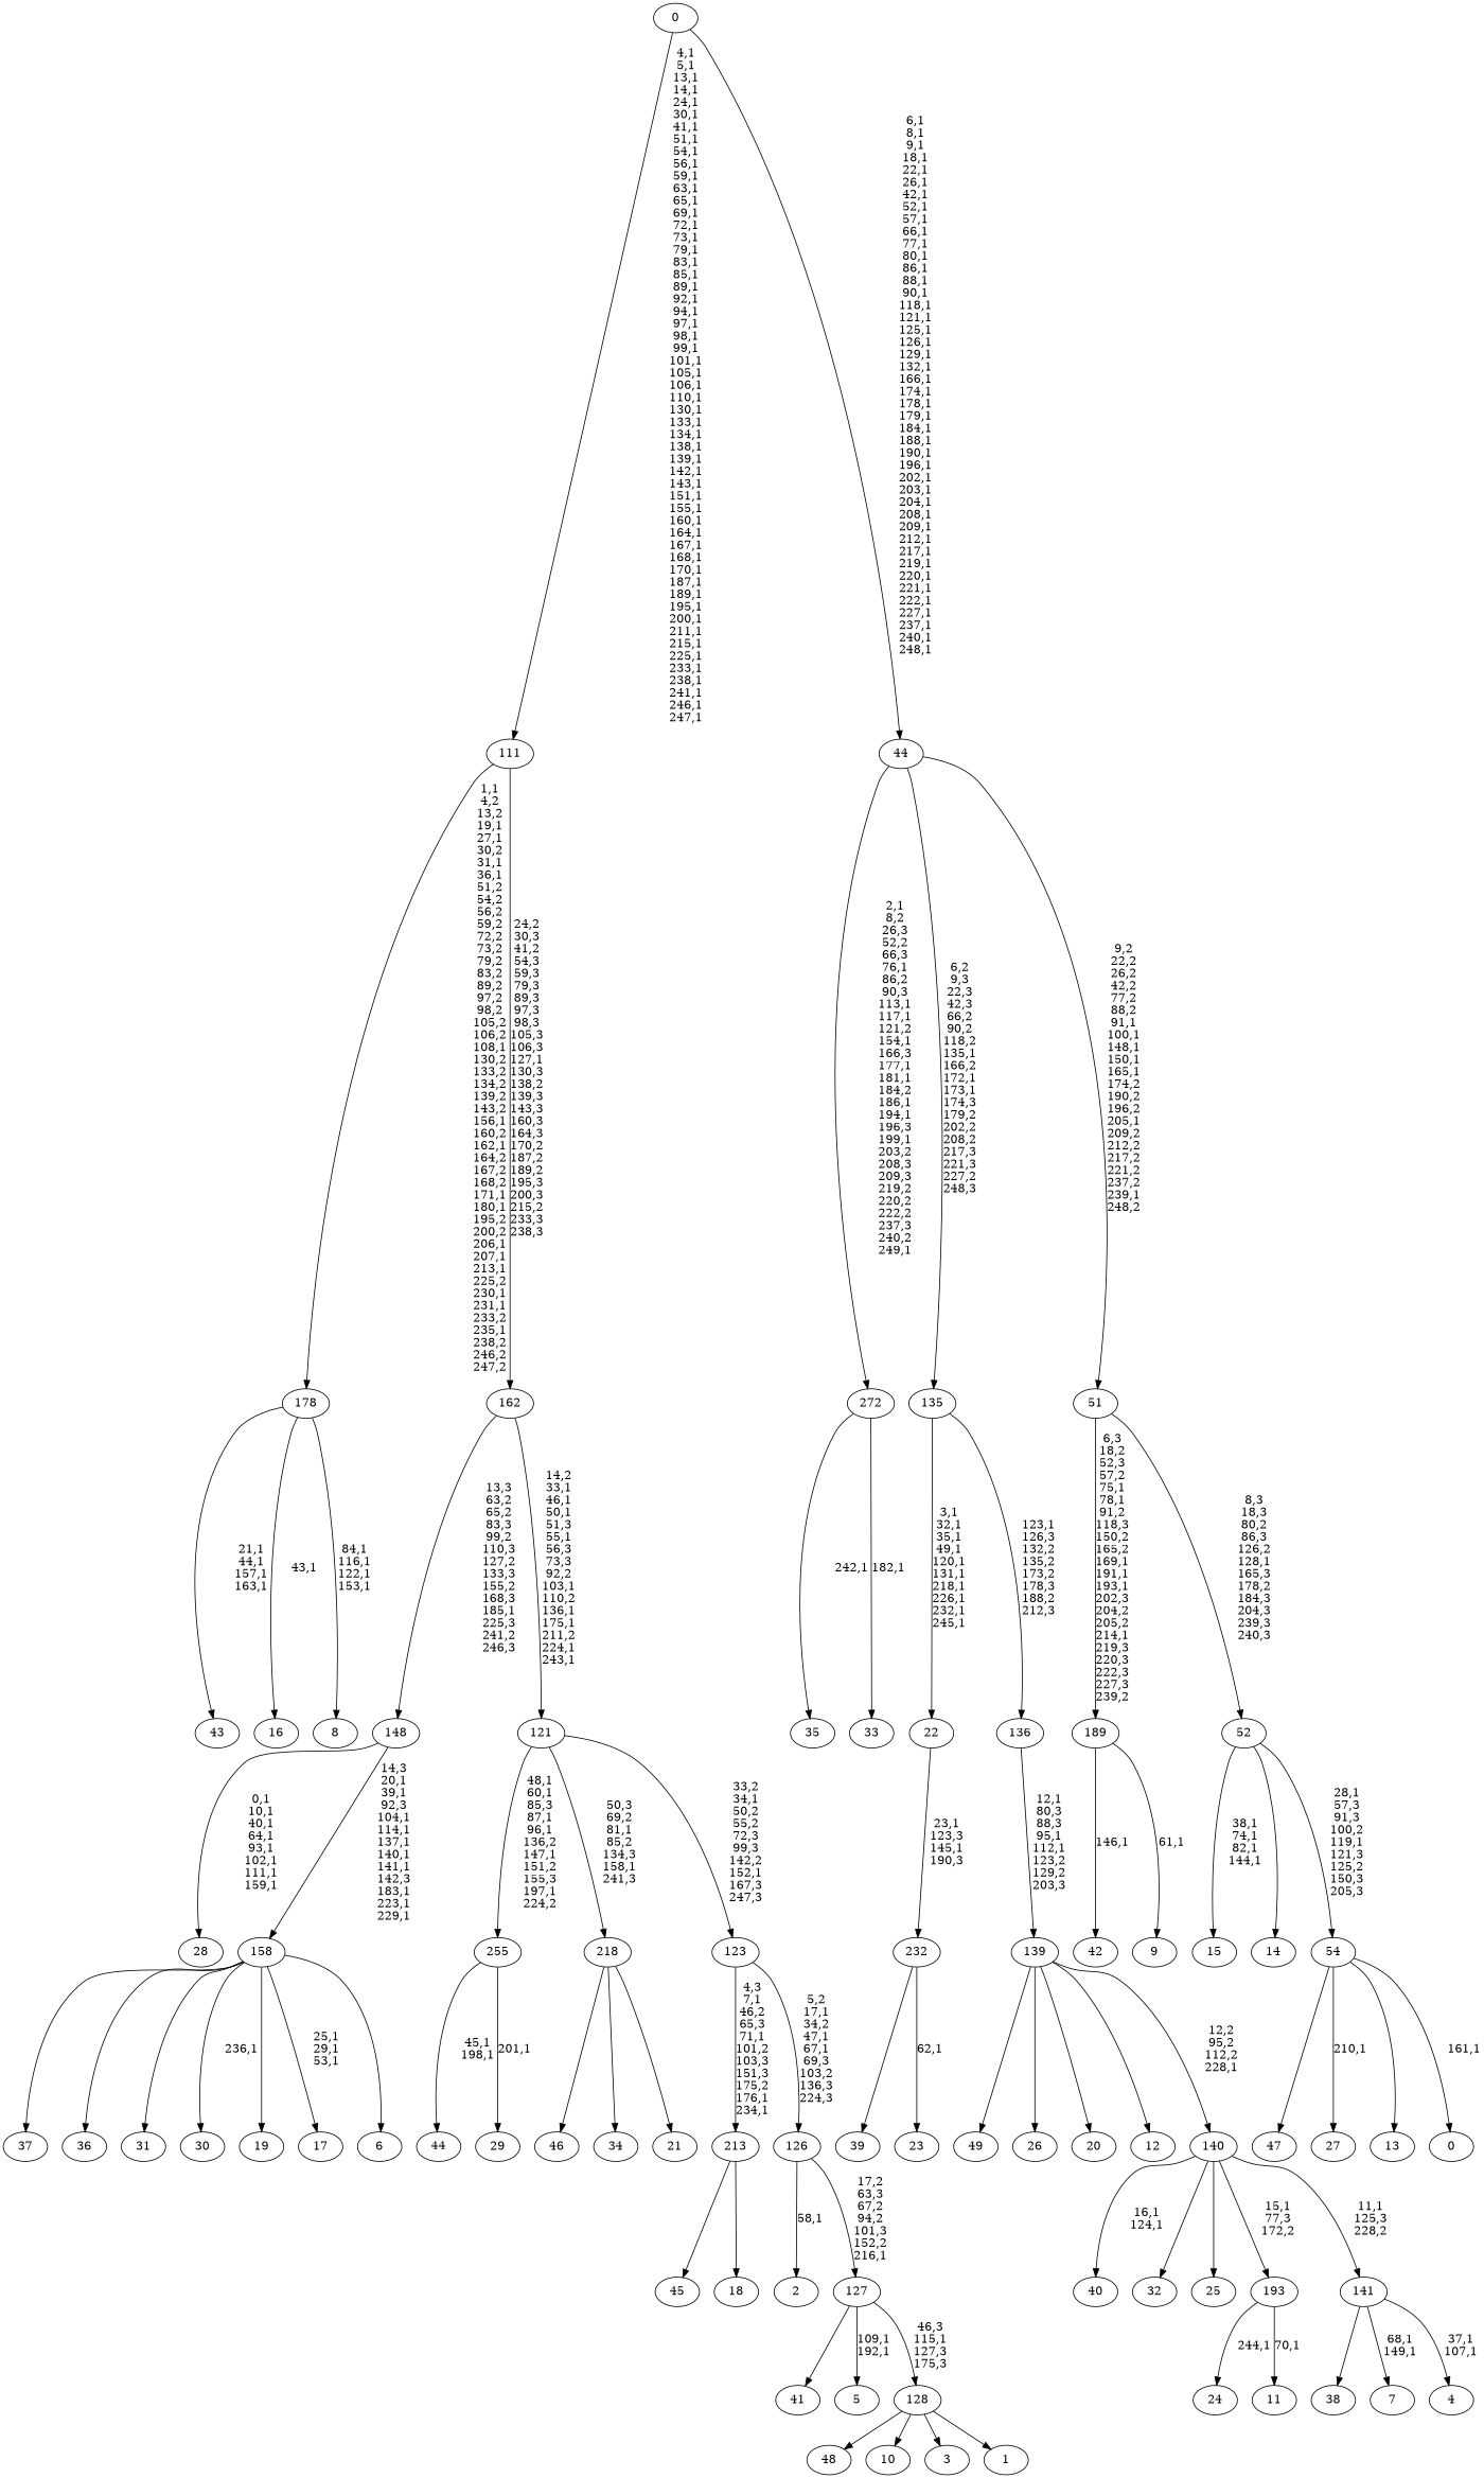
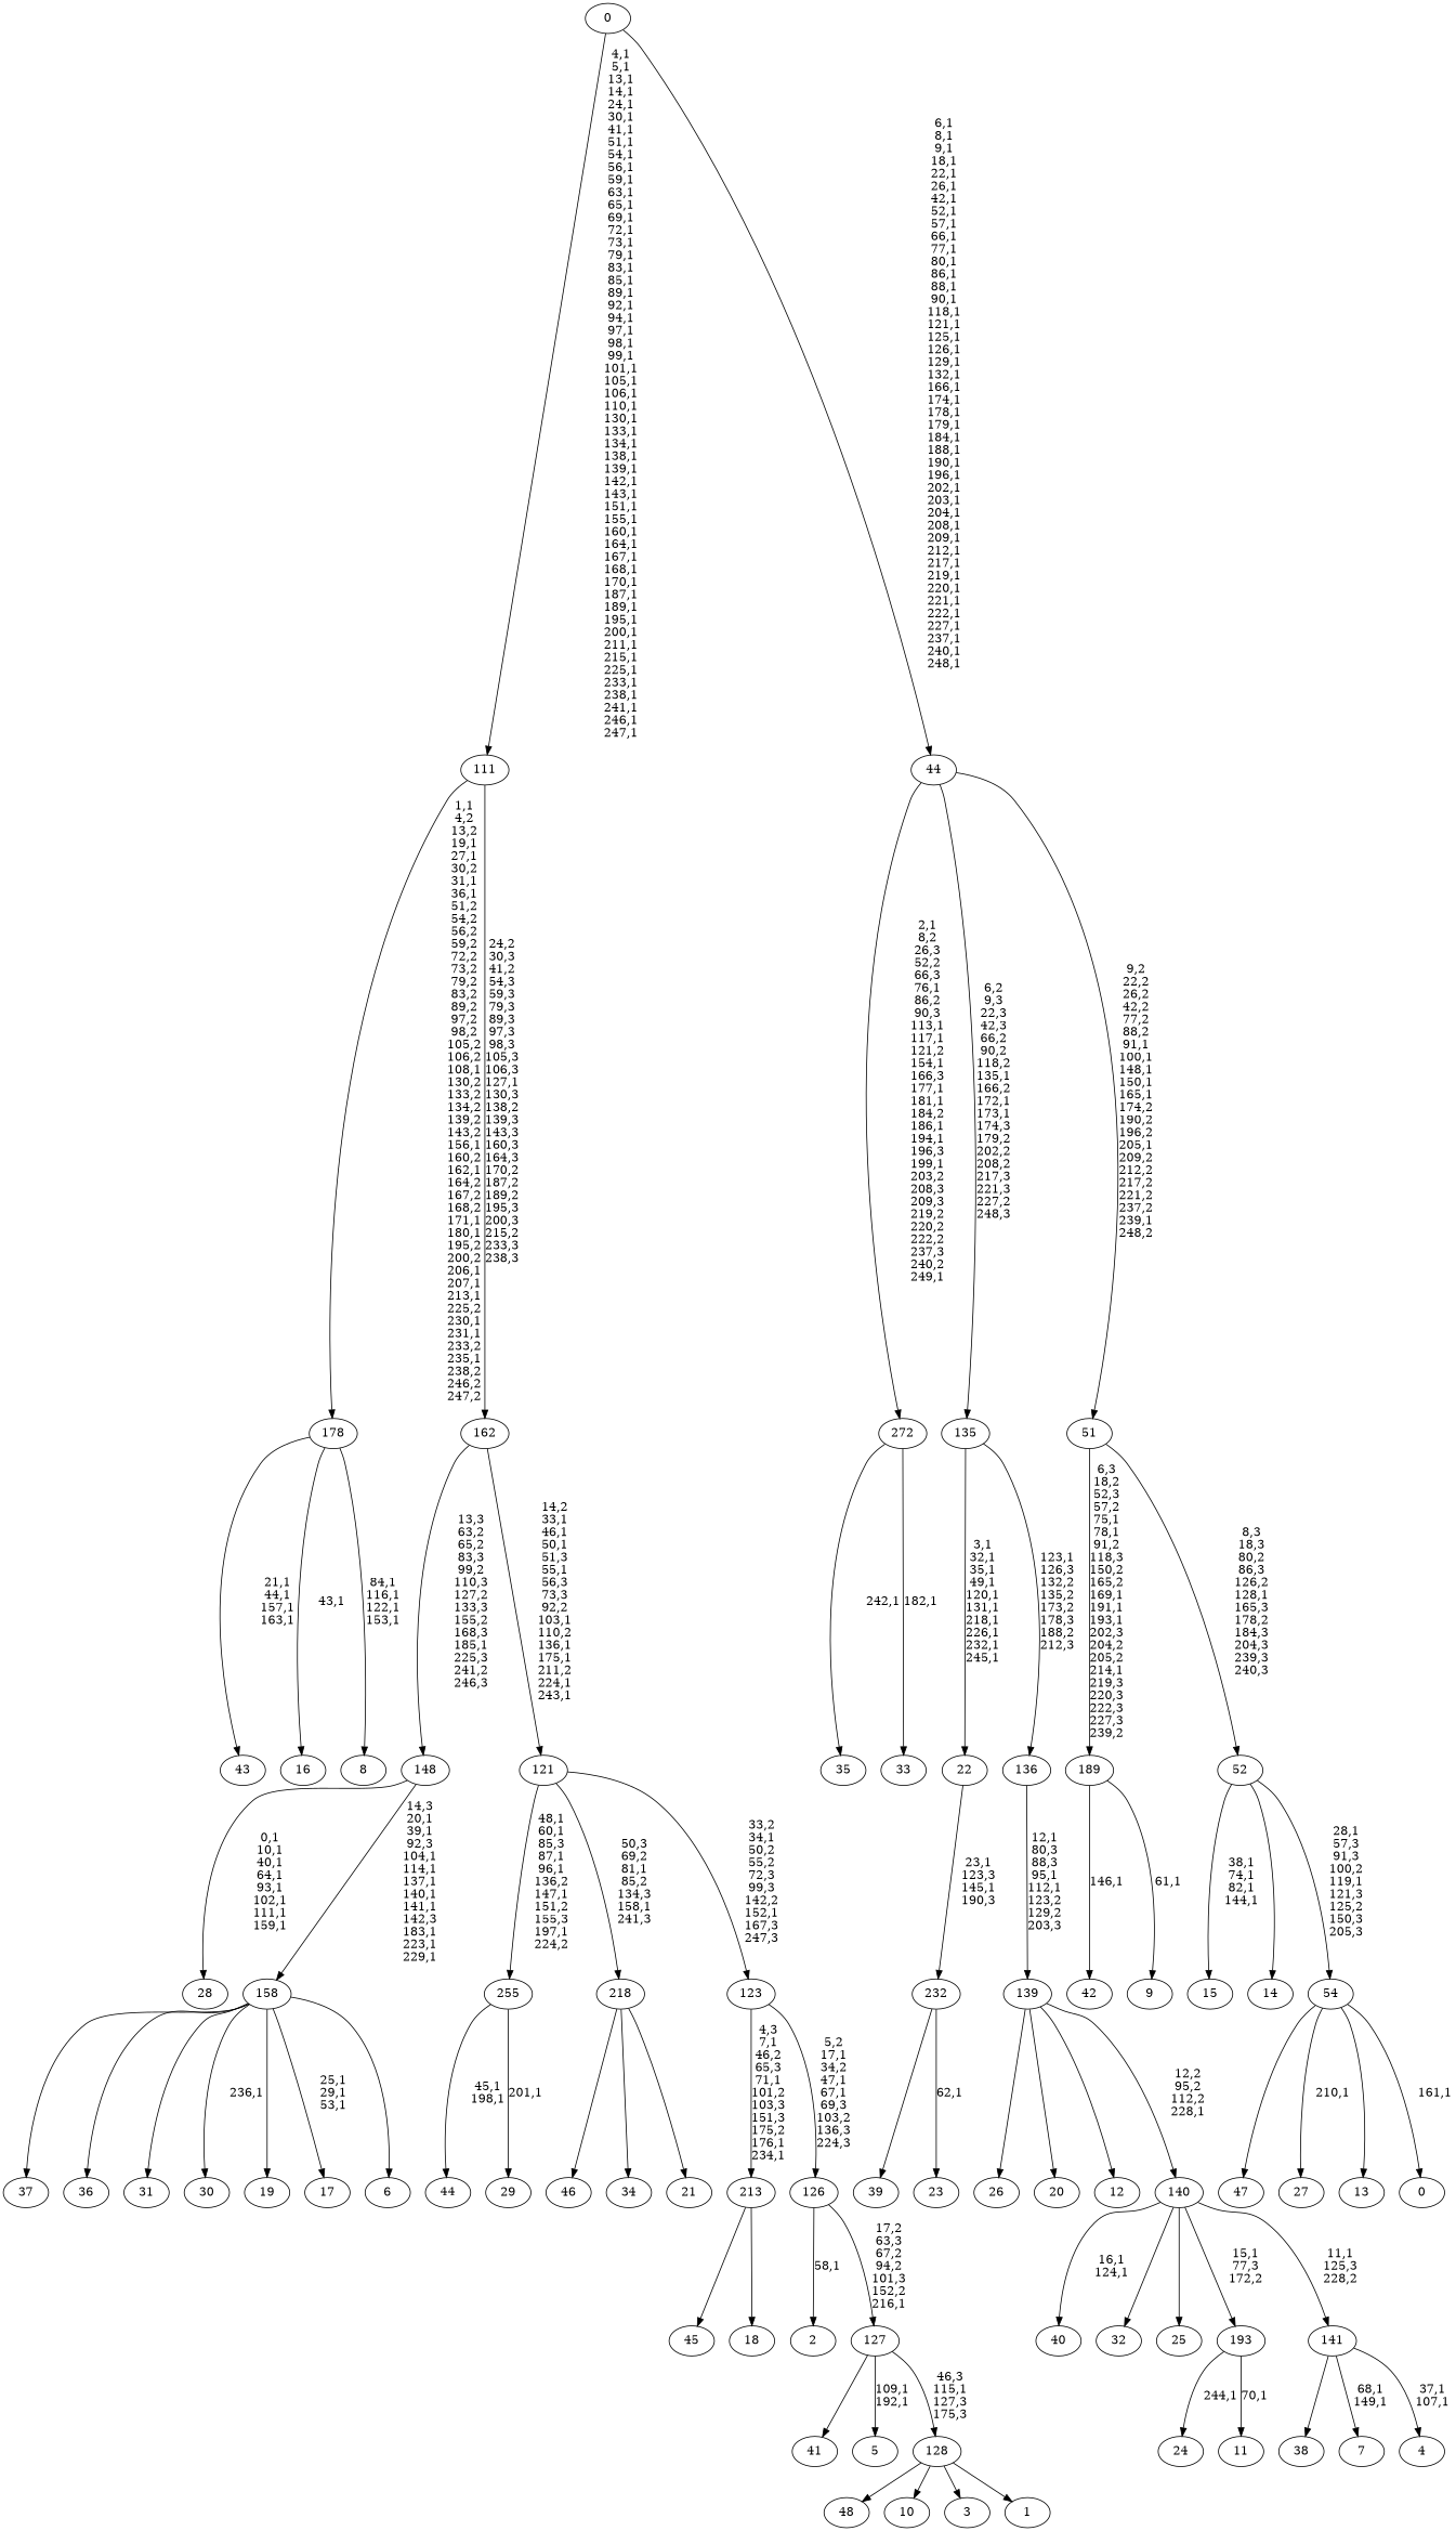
  digraph {
-   n1 [label=49]
    n2 [label=48]
    n3 [label=47]
    n4 [label=46]
    n5 [label=45]
    n6 [label=44]
    n7 [label=43]
    n8 [label=42]
    n9 [label=41]
    n10 [label=40]
    n11 [label=39]
    n12 [label=38]
    n13 [label=37]
    n14 [label=36]
    n15 [label=35]
    n16 [label=34]
    n17 [label=33]
    272
    n19 [label=32]
    n20 [label=31]
    n21 [label=30]
    n22 [label=29]
    255
    n24 [label=28]
    n25 [label=27]
    n26 [label=26]
    n27 [label=25]
    n28 [label=24]
    n29 [label=23]
    232
    n31 [label=22]
    n32 [label=21]
    218
    n34 [label=20]
    n35 [label=19]
    n36 [label=18]
    213
    n38 [label=17]
    n39 [label=16]
    n40 [label=15]
    n41 [label=14]
    n42 [label=13]
    n43 [label=12]
    n44 [label=11]
    193
    n46 [label=10]
    n47 [label=9]
    189
    n49 [label=8]
    178
    n51 [label=7]
    n52 [label=6]
    158
    148
    n55 [label=5]
    n56 [label=4]
    141
    140
    139
    136
    135
    n62 [label=3]
    n63 [label=2]
    n64 [label=1]
    128
    127
    126
    123
    121
    n70 [label=162]
    111
    n72 [label=0]
    54
    52
    51
    44
    0
    272 -> n15 [label="242,1"]
    272 -> n17 [label="182,1"]
    255 -> n6 [label="45,1\n198,1"]
    255 -> n22 [label="201,1"]
    232 -> n11
    232 -> n29 [label="62,1"]
    n31 -> 232 [label="23,1\n123,3\n145,1\n190,3"]
    218 -> n4
    218 -> n16
    218 -> n32
    213 -> n5
    213 -> n36
    193 -> n28 [label="244,1"]
    193 -> n44 [label="70,1"]
    189 -> n8 [label="146,1"]
    189 -> n47 [label="61,1"]
    178 -> n7 [label="21,1\n44,1\n157,1\n163,1"]
    178 -> n39 [label="43,1"]
    178 -> n49 [label="84,1\n116,1\n122,1\n153,1"]
    158 -> n13
    158 -> n14
    158 -> n20
    158 -> n21 [label="236,1"]
    158 -> n35
    158 -> n38 [label="25,1\n29,1\n53,1"]
    158 -> n52
    148 -> n24 [label="0,1\n10,1\n40,1\n64,1\n93,1\n102,1\n111,1\n159,1"]
    148 -> 158 [label="14,3\n20,1\n39,1\n92,3\n104,1\n114,1\n137,1\n140,1\n141,1\n142,3\n183,1\n223,1\n229,1"]
    141 -> n12
    141 -> n51 [label="68,1\n149,1"]
    141 -> n56 [label="37,1\n107,1"]
    140 -> n10 [label="16,1\n124,1"]
    140 -> n19
    140 -> n27
    140 -> 193 [label="15,1\n77,3\n172,2"]
    140 -> 141 [label="11,1\n125,3\n228,2"]
-   139 -> n1
    139 -> n26
    139 -> n34
    139 -> n43
    139 -> 140 [label="12,2\n95,2\n112,2\n228,1"]
    136 -> 139 [label="12,1\n80,3\n88,3\n95,1\n112,1\n123,2\n129,2\n203,3"]
    135 -> n31 [label="3,1\n32,1\n35,1\n49,1\n120,1\n131,1\n218,1\n226,1\n232,1\n245,1"]
    135 -> 136 [label="123,1\n126,3\n132,2\n135,2\n173,2\n178,3\n188,2\n212,3"]
    128 -> n2
    128 -> n46
    128 -> n62
    128 -> n64
    127 -> n9
    127 -> n55 [label="109,1\n192,1"]
    127 -> 128 [label="46,3\n115,1\n127,3\n175,3"]
    126 -> n63 [label="58,1"]
    126 -> 127 [label="17,2\n63,3\n67,2\n94,2\n101,3\n152,2\n216,1"]
    123 -> 213 [label="4,3\n7,1\n46,2\n65,3\n71,1\n101,2\n103,3\n151,3\n175,2\n176,1\n234,1"]
    123 -> 126 [label="5,2\n17,1\n34,2\n47,1\n67,1\n69,3\n103,2\n136,3\n224,3"]
    121 -> 255 [label="48,1\n60,1\n85,3\n87,1\n96,1\n136,2\n147,1\n151,2\n155,3\n197,1\n224,2"]
    121 -> 218 [label="50,3\n69,2\n81,1\n85,2\n134,3\n158,1\n241,3"]
    121 -> 123 [label="33,2\n34,1\n50,2\n55,2\n72,3\n99,3\n142,2\n152,1\n167,3\n247,3"]
    n70 -> 148 [label="13,3\n63,2\n65,2\n83,3\n99,2\n110,3\n127,2\n133,3\n155,2\n168,3\n185,1\n225,3\n241,2\n246,3"]
    n70 -> 121 [label="14,2\n33,1\n46,1\n50,1\n51,3\n55,1\n56,3\n73,3\n92,2\n103,1\n110,2\n136,1\n175,1\n211,2\n224,1\n243,1"]
    111 -> 178 [label="1,1\n4,2\n13,2\n19,1\n27,1\n30,2\n31,1\n36,1\n51,2\n54,2\n56,2\n59,2\n72,2\n73,2\n79,2\n83,2\n89,2\n97,2\n98,2\n105,2\n106,2\n108,1\n130,2\n133,2\n134,2\n139,2\n143,2\n156,1\n160,2\n162,1\n164,2\n167,2\n168,2\n171,1\n180,1\n195,2\n200,2\n206,1\n207,1\n213,1\n225,2\n230,1\n231,1\n233,2\n235,1\n238,2\n246,2\n247,2"]
    111 -> n70 [label="24,2\n30,3\n41,2\n54,3\n59,3\n79,3\n89,3\n97,3\n98,3\n105,3\n106,3\n127,1\n130,3\n138,2\n139,3\n143,3\n160,3\n164,3\n170,2\n187,2\n189,2\n195,3\n200,3\n215,2\n233,3\n238,3"]
    54 -> n3
    54 -> n25 [label="210,1"]
    54 -> n42
    54 -> n72 [label="161,1"]
    52 -> n40 [label="38,1\n74,1\n82,1\n144,1"]
    52 -> n41
    52 -> 54 [label="28,1\n57,3\n91,3\n100,2\n119,1\n121,3\n125,2\n150,3\n205,3"]
    51 -> 189 [label="6,3\n18,2\n52,3\n57,2\n75,1\n78,1\n91,2\n118,3\n150,2\n165,2\n169,1\n191,1\n193,1\n202,3\n204,2\n205,2\n214,1\n219,3\n220,3\n222,3\n227,3\n239,2"]
    51 -> 52 [label="8,3\n18,3\n80,2\n86,3\n126,2\n128,1\n165,3\n178,2\n184,3\n204,3\n239,3\n240,3"]
    44 -> 272 [label="2,1\n8,2\n26,3\n52,2\n66,3\n76,1\n86,2\n90,3\n113,1\n117,1\n121,2\n154,1\n166,3\n177,1\n181,1\n184,2\n186,1\n194,1\n196,3\n199,1\n203,2\n208,3\n209,3\n219,2\n220,2\n222,2\n237,3\n240,2\n249,1"]
    44 -> 135 [label="6,2\n9,3\n22,3\n42,3\n66,2\n90,2\n118,2\n135,1\n166,2\n172,1\n173,1\n174,3\n179,2\n202,2\n208,2\n217,3\n221,3\n227,2\n248,3"]
    44 -> 51 [label="9,2\n22,2\n26,2\n42,2\n77,2\n88,2\n91,1\n100,1\n148,1\n150,1\n165,1\n174,2\n190,2\n196,2\n205,1\n209,2\n212,2\n217,2\n221,2\n237,2\n239,1\n248,2"]
    0 -> 111 [label="4,1\n5,1\n13,1\n14,1\n24,1\n30,1\n41,1\n51,1\n54,1\n56,1\n59,1\n63,1\n65,1\n69,1\n72,1\n73,1\n79,1\n83,1\n85,1\n89,1\n92,1\n94,1\n97,1\n98,1\n99,1\n101,1\n105,1\n106,1\n110,1\n130,1\n133,1\n134,1\n138,1\n139,1\n142,1\n143,1\n151,1\n155,1\n160,1\n164,1\n167,1\n168,1\n170,1\n187,1\n189,1\n195,1\n200,1\n211,1\n215,1\n225,1\n233,1\n238,1\n241,1\n246,1\n247,1"]
    0 -> 44 [label="6,1\n8,1\n9,1\n18,1\n22,1\n26,1\n42,1\n52,1\n57,1\n66,1\n77,1\n80,1\n86,1\n88,1\n90,1\n118,1\n121,1\n125,1\n126,1\n129,1\n132,1\n166,1\n174,1\n178,1\n179,1\n184,1\n188,1\n190,1\n196,1\n202,1\n203,1\n204,1\n208,1\n209,1\n212,1\n217,1\n219,1\n220,1\n221,1\n222,1\n227,1\n237,1\n240,1\n248,1"]
  }
